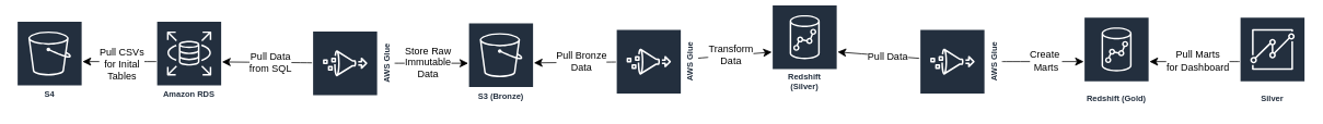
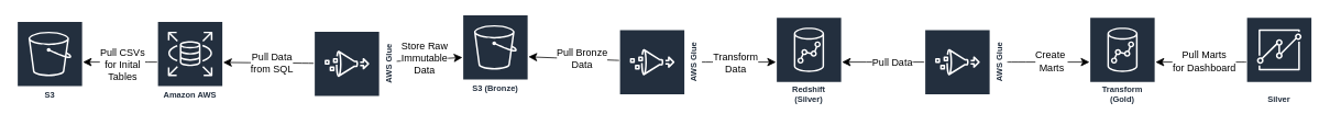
  <mxCell id="0" />
  <mxCell id="1" parent="0" />
  <mxCell id="2" style="edgeStyle=none;curved=1;rounded=1;orthogonalLoop=1;jettySize=auto;html=1;fontSize=12;startSize=8;endSize=8;" parent="1" source="25" target="11" edge="1"><mxGeometry relative="1" as="geometry"><mxPoint x="350" y="75" as="sourcePoint" /></mxGeometry></mxCell>
  <mxCell id="3" value="Pull Data&lt;br&gt;from SQL" style="edgeLabel;html=1;align=center;verticalAlign=middle;resizable=0;points=[];fontSize=12;rounded=1;" parent="2" vertex="1" connectable="0"><mxGeometry x="0.174" y="-2" relative="1" as="geometry"><mxPoint x="13" y="2" as="offset" /></mxGeometry></mxCell>
  <mxCell id="4" style="edgeStyle=none;curved=1;rounded=1;orthogonalLoop=1;jettySize=auto;html=1;fontSize=12;startSize=8;endSize=8;" parent="1" source="8" target="13" edge="1"><mxGeometry relative="1" as="geometry" /></mxCell>
  <mxCell id="5" value="Transform&lt;br&gt;Data" style="edgeLabel;html=1;align=center;verticalAlign=middle;resizable=0;points=[];fontSize=12;rounded=1;" parent="4" vertex="1" connectable="0"><mxGeometry x="0.067" y="3" relative="1" as="geometry"><mxPoint x="-8" y="3" as="offset" /></mxGeometry></mxCell>
  <mxCell id="6" value="" style="edgeStyle=none;curved=1;rounded=1;orthogonalLoop=1;jettySize=auto;html=1;fontSize=12;startSize=8;endSize=8;" parent="1" source="8" target="26" edge="1"><mxGeometry relative="1" as="geometry" /></mxCell>
  <mxCell id="7" value="Pull Bronze&lt;br&gt;Data" style="edgeLabel;html=1;align=center;verticalAlign=middle;resizable=0;points=[];fontSize=12;rounded=1;" parent="6" vertex="1" connectable="0"><mxGeometry x="-0.16" y="-1" relative="1" as="geometry"><mxPoint as="offset" /></mxGeometry></mxCell>
  <mxCell id="8" value="AWS Glue" style="sketch=0;outlineConnect=0;fontColor=#232F3E;gradientColor=none;strokeColor=#ffffff;fillColor=#232F3E;dashed=0;verticalLabelPosition=middle;verticalAlign=bottom;align=center;html=1;whiteSpace=wrap;fontSize=10;fontStyle=1;spacing=3;shape=mxgraph.aws4.productIcon;prIcon=mxgraph.aws4.glue;rounded=1;rotation=-90;" parent="1" vertex="1"><mxGeometry x="760" y="25" width="80" height="100" as="geometry" /></mxCell>
  <mxCell id="9" style="edgeStyle=none;curved=1;rounded=1;orthogonalLoop=1;jettySize=auto;html=1;fontSize=12;startSize=8;endSize=8;" parent="1" source="11" target="12" edge="1"><mxGeometry relative="1" as="geometry" /></mxCell>
  <mxCell id="10" value="Pull CSVs&lt;br&gt;for Inital &lt;br&gt;Tables" style="edgeLabel;html=1;align=center;verticalAlign=middle;resizable=0;points=[];fontSize=12;rounded=1;" parent="9" vertex="1" connectable="0"><mxGeometry x="-0.048" y="2" relative="1" as="geometry"><mxPoint as="offset" /></mxGeometry></mxCell>
- <mxCell id="11" value="Amazon RDS" style="sketch=0;outlineConnect=0;fontColor=#232F3E;gradientColor=none;strokeColor=#ffffff;fillColor=#232F3E;dashed=0;verticalLabelPosition=middle;verticalAlign=bottom;align=center;html=1;whiteSpace=wrap;fontSize=10;fontStyle=1;spacing=3;shape=mxgraph.aws4.productIcon;prIcon=mxgraph.aws4.rds;rounded=1;" parent="1" vertex="1"><mxGeometry x="190" y="25" width="80" height="100" as="geometry" /></mxCell>
- <mxCell id="12" value="S4" style="sketch=0;outlineConnect=0;fontColor=#232F3E;gradientColor=none;strokeColor=#ffffff;fillColor=#232F3E;dashed=0;verticalLabelPosition=middle;verticalAlign=bottom;align=center;html=1;whiteSpace=wrap;fontSize=10;fontStyle=1;spacing=3;shape=mxgraph.aws4.productIcon;prIcon=mxgraph.aws4.s3;rounded=1;" parent="1" vertex="1"><mxGeometry x="20" y="25" width="80" height="100" as="geometry" /></mxCell>
- <mxCell id="13" value="Redshift (Silver)" style="sketch=0;outlineConnect=0;fontColor=#232F3E;gradientColor=none;strokeColor=#ffffff;fillColor=#232F3E;dashed=0;verticalLabelPosition=middle;verticalAlign=bottom;align=center;html=1;whiteSpace=wrap;fontSize=10;fontStyle=1;spacing=3;shape=mxgraph.aws4.productIcon;prIcon=mxgraph.aws4.redshift;rounded=1;" parent="1" vertex="1"><mxGeometry x="940" y="5" width="80" height="110" as="geometry" /></mxCell>
+ <mxCell id="11" value="Amazon AWS" style="sketch=0;outlineConnect=0;fontColor=#232F3E;gradientColor=none;strokeColor=#ffffff;fillColor=#232F3E;dashed=0;verticalLabelPosition=middle;verticalAlign=bottom;align=center;html=1;whiteSpace=wrap;fontSize=10;fontStyle=1;spacing=3;shape=mxgraph.aws4.productIcon;prIcon=mxgraph.aws4.rds;rounded=1;" parent="1" vertex="1"><mxGeometry x="190" y="25" width="80" height="100" as="geometry" /></mxCell>
+ <mxCell id="12" value="S3" style="sketch=0;outlineConnect=0;fontColor=#232F3E;gradientColor=none;strokeColor=#ffffff;fillColor=#232F3E;dashed=0;verticalLabelPosition=middle;verticalAlign=bottom;align=center;html=1;whiteSpace=wrap;fontSize=10;fontStyle=1;spacing=3;shape=mxgraph.aws4.productIcon;prIcon=mxgraph.aws4.s3;rounded=1;" parent="1" vertex="1"><mxGeometry x="20" y="25" width="80" height="100" as="geometry" /></mxCell>
+ <mxCell id="13" value="Redshift (Silver)" style="sketch=0;outlineConnect=0;fontColor=#232F3E;gradientColor=none;strokeColor=#ffffff;fillColor=#232F3E;dashed=0;verticalLabelPosition=middle;verticalAlign=bottom;align=center;html=1;whiteSpace=wrap;fontSize=10;fontStyle=1;spacing=3;shape=mxgraph.aws4.productIcon;prIcon=mxgraph.aws4.redshift;rounded=1;" parent="1" vertex="1"><mxGeometry x="940" y="20" width="80" height="110" as="geometry" /></mxCell>
  <mxCell id="14" style="edgeStyle=none;curved=1;rounded=1;orthogonalLoop=1;jettySize=auto;html=1;fontSize=12;startSize=8;endSize=8;" parent="1" source="16" target="22" edge="1"><mxGeometry relative="1" as="geometry" /></mxCell>
  <mxCell id="15" value="Pull Marts&lt;br&gt;for Dashboard" style="edgeLabel;html=1;align=center;verticalAlign=middle;resizable=0;points=[];fontSize=12;rounded=1;" parent="14" vertex="1" connectable="0"><mxGeometry x="-0.061" y="-2" relative="1" as="geometry"><mxPoint as="offset" /></mxGeometry></mxCell>
  <mxCell id="16" value="Silver" style="sketch=0;outlineConnect=0;fontColor=#232F3E;gradientColor=none;strokeColor=#ffffff;fillColor=#232F3E;dashed=0;verticalLabelPosition=middle;verticalAlign=bottom;align=center;html=1;whiteSpace=wrap;fontSize=10;fontStyle=1;spacing=3;shape=mxgraph.aws4.productIcon;prIcon=mxgraph.aws4.quicksight;rounded=1;" parent="1" vertex="1"><mxGeometry x="1510" y="20" width="80" height="110" as="geometry" /></mxCell>
  <mxCell id="17" value="" style="edgeStyle=none;curved=1;rounded=1;orthogonalLoop=1;jettySize=auto;html=1;fontSize=12;startSize=8;endSize=8;" parent="1" source="21" target="13" edge="1"><mxGeometry relative="1" as="geometry" /></mxCell>
  <mxCell id="18" value="Pull Data" style="edgeLabel;html=1;align=center;verticalAlign=middle;resizable=0;points=[];fontSize=12;rounded=1;" parent="17" vertex="1" connectable="0"><mxGeometry x="-0.277" y="-1" relative="1" as="geometry"><mxPoint x="-4" y="1" as="offset" /></mxGeometry></mxCell>
  <mxCell id="19" value="" style="edgeStyle=none;curved=1;rounded=1;orthogonalLoop=1;jettySize=auto;html=1;fontSize=12;startSize=8;endSize=8;" parent="1" source="21" target="22" edge="1"><mxGeometry relative="1" as="geometry" /></mxCell>
  <mxCell id="20" value="Create&amp;nbsp;&lt;div&gt;Marts&lt;/div&gt;" style="edgeLabel;html=1;align=center;verticalAlign=middle;resizable=0;points=[];fontSize=12;rounded=1;" parent="19" vertex="1" connectable="0"><mxGeometry x="0.05" y="2" relative="1" as="geometry"><mxPoint as="offset" /></mxGeometry></mxCell>
  <mxCell id="21" value="AWS Glue" style="sketch=0;outlineConnect=0;fontColor=#232F3E;gradientColor=none;strokeColor=#ffffff;fillColor=#232F3E;dashed=0;verticalLabelPosition=middle;verticalAlign=bottom;align=center;html=1;whiteSpace=wrap;fontSize=10;fontStyle=1;spacing=3;shape=mxgraph.aws4.productIcon;prIcon=mxgraph.aws4.glue;rounded=1;rotation=-90;" parent="1" vertex="1"><mxGeometry x="1130" y="25" width="80" height="100" as="geometry" /></mxCell>
- <mxCell id="22" value="Redshift (Gold)" style="sketch=0;outlineConnect=0;fontColor=#232F3E;gradientColor=none;strokeColor=#ffffff;fillColor=#232F3E;dashed=0;verticalLabelPosition=middle;verticalAlign=bottom;align=center;html=1;whiteSpace=wrap;fontSize=10;fontStyle=1;spacing=3;shape=mxgraph.aws4.productIcon;prIcon=mxgraph.aws4.redshift;rounded=1;" parent="1" vertex="1"><mxGeometry x="1320" y="20" width="80" height="110" as="geometry" /></mxCell>
+ <mxCell id="22" value="Transform (Gold)" style="sketch=0;outlineConnect=0;fontColor=#232F3E;gradientColor=none;strokeColor=#ffffff;fillColor=#232F3E;dashed=0;verticalLabelPosition=middle;verticalAlign=bottom;align=center;html=1;whiteSpace=wrap;fontSize=10;fontStyle=1;spacing=3;shape=mxgraph.aws4.productIcon;prIcon=mxgraph.aws4.redshift;rounded=1;" parent="1" vertex="1"><mxGeometry x="1320" y="20" width="80" height="110" as="geometry" /></mxCell>
  <mxCell id="23" value="" style="edgeStyle=none;curved=1;rounded=1;orthogonalLoop=1;jettySize=auto;html=1;fontSize=12;startSize=8;endSize=8;" parent="1" source="25" target="26" edge="1"><mxGeometry relative="1" as="geometry" /></mxCell>
  <mxCell id="24" value="Store Raw&lt;br&gt;Immutable&lt;br&gt;Data" style="edgeLabel;html=1;align=center;verticalAlign=middle;resizable=0;points=[];fontSize=12;rounded=1;" parent="23" vertex="1" connectable="0"><mxGeometry x="0.27" y="2" relative="1" as="geometry"><mxPoint x="-17" as="offset" /></mxGeometry></mxCell>
  <mxCell id="25" value="AWS Glue" style="sketch=0;outlineConnect=0;fontColor=#232F3E;gradientColor=none;strokeColor=#ffffff;fillColor=#232F3E;dashed=0;verticalLabelPosition=middle;verticalAlign=bottom;align=center;html=1;whiteSpace=wrap;fontSize=10;fontStyle=1;spacing=3;shape=mxgraph.aws4.productIcon;prIcon=mxgraph.aws4.glue;rounded=1;rotation=-90;" parent="1" vertex="1"><mxGeometry x="390" y="27" width="80" height="100" as="geometry" /></mxCell>
- <mxCell id="26" value="S3 (Bronze)" style="sketch=0;outlineConnect=0;fontColor=#232F3E;gradientColor=none;strokeColor=#ffffff;fillColor=#232F3E;dashed=0;verticalLabelPosition=middle;verticalAlign=bottom;align=center;html=1;whiteSpace=wrap;fontSize=10;fontStyle=1;spacing=3;shape=mxgraph.aws4.productIcon;prIcon=mxgraph.aws4.s3;rounded=1;" parent="1" vertex="1"><mxGeometry x="570" y="27" width="80" height="100" as="geometry" /></mxCell>
+ <mxCell id="26" value="S3 (Bronze)" style="sketch=0;outlineConnect=0;fontColor=#232F3E;gradientColor=none;strokeColor=#ffffff;fillColor=#232F3E;dashed=0;verticalLabelPosition=middle;verticalAlign=bottom;align=center;html=1;whiteSpace=wrap;fontSize=10;fontStyle=1;spacing=3;shape=mxgraph.aws4.productIcon;prIcon=mxgraph.aws4.s3;rounded=1;" parent="1" vertex="1"><mxGeometry x="560" y="17" width="80" height="100" as="geometry" /></mxCell>
